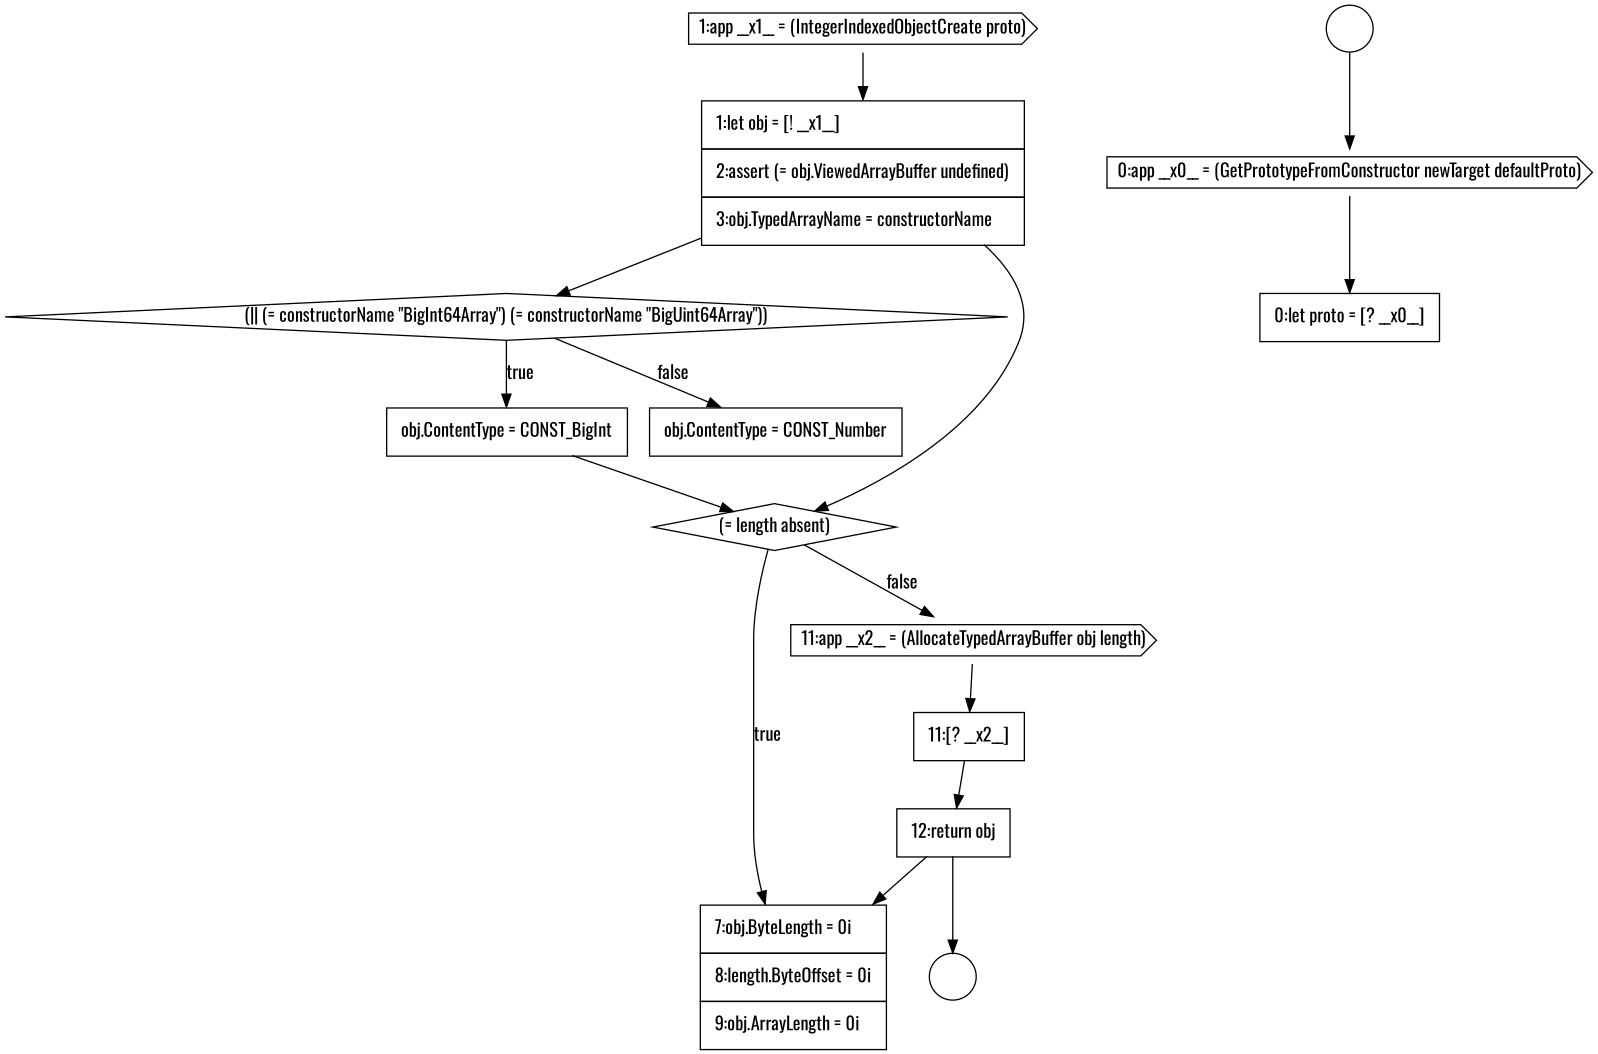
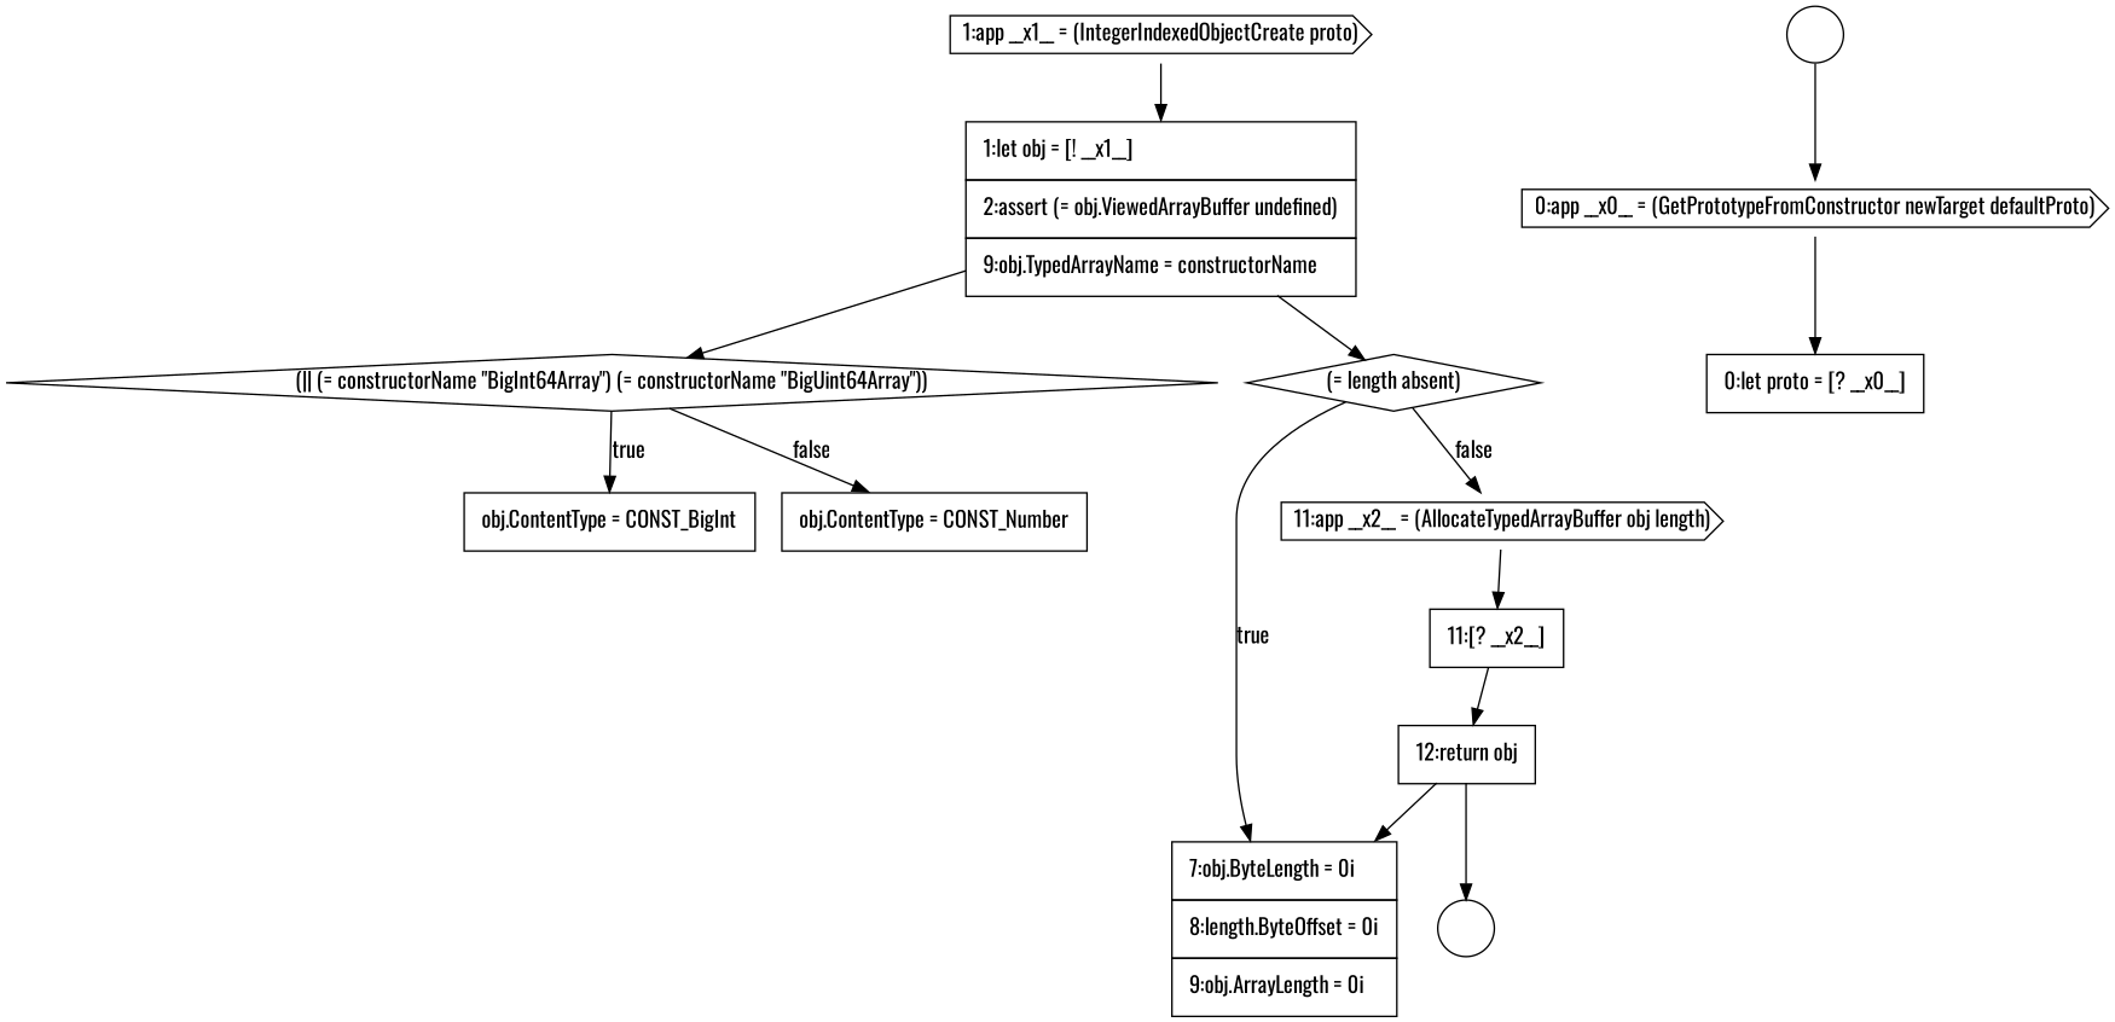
  digraph {
    fontname=Oswald
    node [color=black fillcolor=white fontname=Oswald shape=none style=filled]
    edge [color=black fontname=Oswald]
    n1 [label=<<font color="black">1:app __x1__ = (IntegerIndexedObjectCreate proto)</font>> shape=cds]
-   n2 [label=<<font color="black">     <table border="0" cellborder="1" cellspacing="0" cellpadding="10">       <tr><td align="left">1:let obj = [! __x1__]</td></tr>       <tr><td align="left">2:assert (= obj.ViewedArrayBuffer undefined)</td></tr>       <tr><td align="left">3:obj.TypedArrayName = constructorName</td></tr>     </table>   </font>> margin=0]
+   n2 [label=<<font color="black">     <table border="0" cellborder="1" cellspacing="0" cellpadding="10">       <tr><td align="left">1:let obj = [! __x1__]</td></tr>       <tr><td align="left">2:assert (= obj.ViewedArrayBuffer undefined)</td></tr>       <tr><td align="left">9:obj.TypedArrayName = constructorName</td></tr>     </table>   </font>> margin=0]
    n3 [label=<<font color="black">(|| (= constructorName &quot;BigInt64Array&quot;) (= constructorName &quot;BigUint64Array&quot;))</font>> shape=diamond]
    n4 [label=<<font color="black">(= length absent)</font>> shape=diamond]
    n5 [label=<<font color="black">     <table border="0" cellborder="1" cellspacing="0" cellpadding="10">       <tr><td align="left">12:return obj</td></tr>     </table>   </font>> margin=0]
    n6 [label=" " shape=circle]
    n7 [label=<<font color="black">     <table border="0" cellborder="1" cellspacing="0" cellpadding="10">       <tr><td align="left">7:obj.ByteLength = 0i</td></tr>       <tr><td align="left">8:length.ByteOffset = 0i</td></tr>       <tr><td align="left">9:obj.ArrayLength = 0i</td></tr>     </table>   </font>> margin=0]
    n8 [label=<<font color="black">     <table border="0" cellborder="1" cellspacing="0" cellpadding="10">       <tr><td align="left">obj.ContentType = CONST_BigInt</td></tr>     </table>   </font>> margin=0]
    n9 [label=<<font color="black">     <table border="0" cellborder="1" cellspacing="0" cellpadding="10">       <tr><td align="left">obj.ContentType = CONST_Number</td></tr>     </table>   </font>> margin=0]
    n10 [label=<<font color="black">0:app __x0__ = (GetPrototypeFromConstructor newTarget defaultProto)</font>> shape=cds]
    n11 [label=<<font color="black">     <table border="0" cellborder="1" cellspacing="0" cellpadding="10">       <tr><td align="left">0:let proto = [? __x0__]</td></tr>     </table>   </font>> margin=0]
    n12 [label=<<font color="black">11:app __x2__ = (AllocateTypedArrayBuffer obj length)</font>> shape=cds]
    n13 [label=<<font color="black">     <table border="0" cellborder="1" cellspacing="0" cellpadding="10">       <tr><td align="left">11:[? __x2__]</td></tr>     </table>   </font>> margin=0]
    n14 [label=" " shape=circle]
    n1 -> n2
    n2 -> n3
    n2 -> n4
    n3 -> n8 [label=<<font color="black">true</font>>]
    n3 -> n9 [label=<<font color="black">false</font>>]
    n4 -> n7 [label=<<font color="black">true</font>>]
    n4 -> n12 [label=<<font color="black">false</font>>]
    n5 -> n6
    n5 -> n7
-   n8 -> n4
    n10 -> n11
    n12 -> n13
    n13 -> n5
    n14 -> n10
  }
